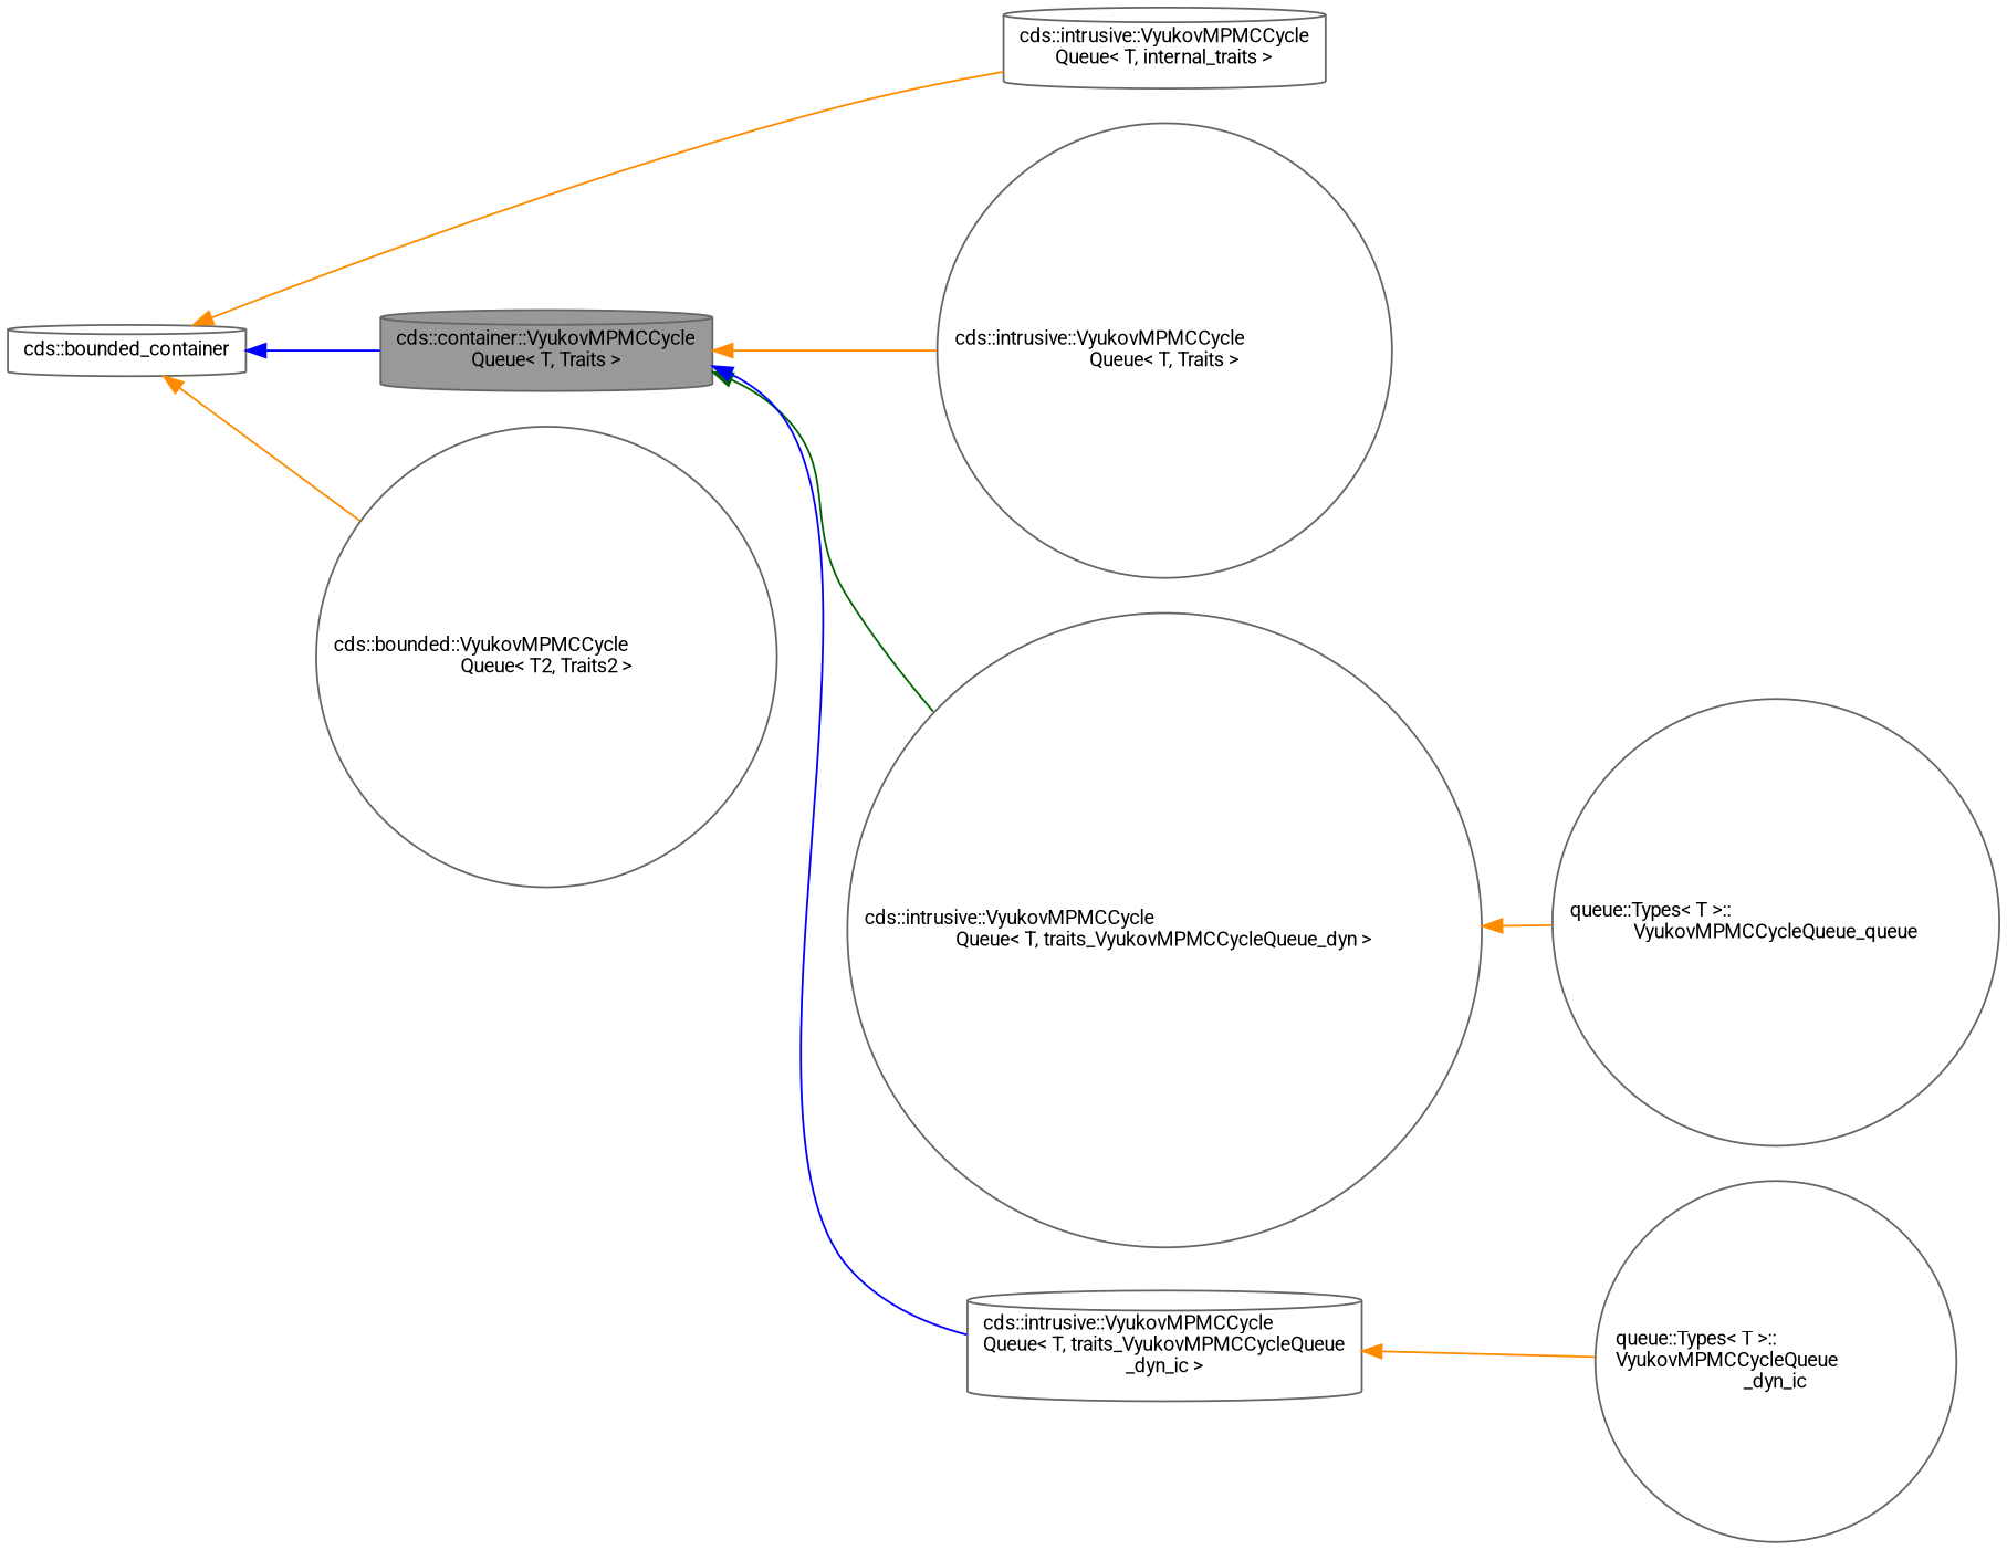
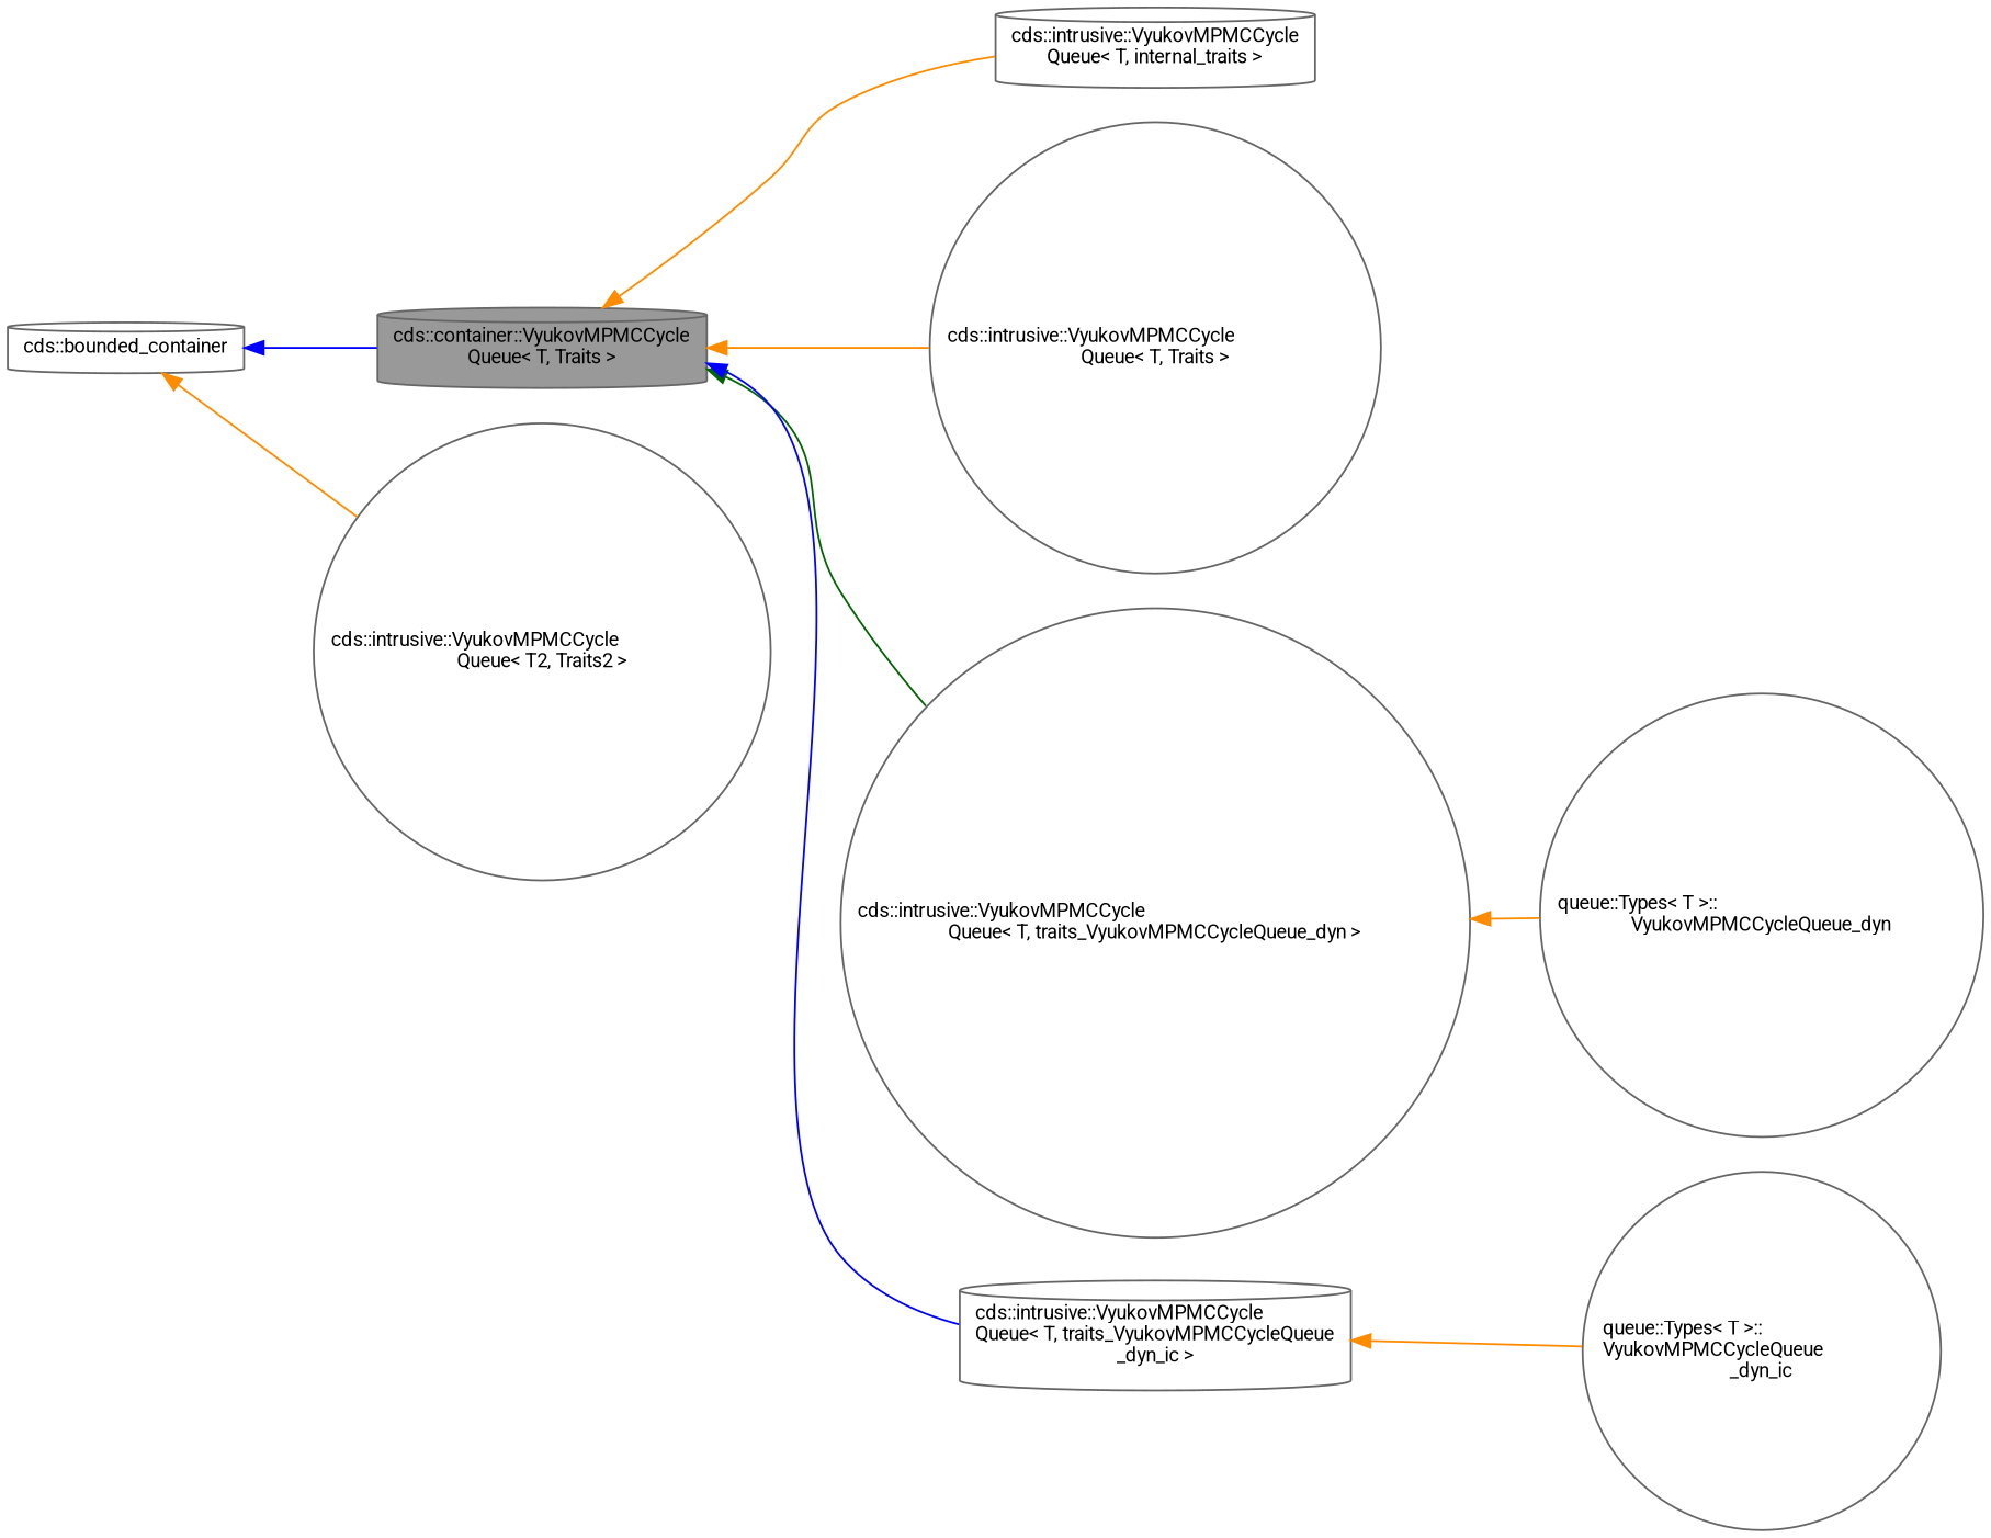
  digraph {
    fontname=Roboto
    rankdir=LR
    node [color=gray40 fillcolor=white fontname=Roboto fontsize=10 shape=circle style=filled]
    edge [color=darkorange dir=back fontname=Roboto fontsize=10 labelfontname=Helvetica labelfontsize=10 style=solid]
    n1 [fillcolor=grey60 fontcolor=black height=0.2 label="cds::container::VyukovMPMCCycle\lQueue\< T, Traits \>" shape=cylinder width=0.4]
    n2 [height=0.2 label="cds::intrusive::VyukovMPMCCycle\lQueue\< T, Traits \>" width=0.4]
    n3 [height=0.2 label="cds::intrusive::VyukovMPMCCycle\lQueue\< T, internal_traits \>" shape=cylinder width=0.4]
    n4 [height=0.2 label="cds::intrusive::VyukovMPMCCycle\lQueue\< T, traits_VyukovMPMCCycleQueue_dyn \>" width=0.4]
    n5 [height=0.2 label="cds::intrusive::VyukovMPMCCycle\lQueue\< T, traits_VyukovMPMCCycleQueue\l_dyn_ic \>" shape=cylinder width=0.4]
-   n6 [height=0.2 label="cds::bounded::VyukovMPMCCycle\lQueue\< T2, Traits2 \>" width=0.4]
-   n7 [height=0.2 label="queue::Types\< T \>::\lVyukovMPMCCycleQueue_queue" width=0.4]
+   n6 [height=0.2 label="cds::intrusive::VyukovMPMCCycle\lQueue\< T2, Traits2 \>" width=0.4]
+   n7 [height=0.2 label="queue::Types\< T \>::\lVyukovMPMCCycleQueue_dyn" width=0.4]
    n8 [height=0.2 label="queue::Types\< T \>::\lVyukovMPMCCycleQueue\l_dyn_ic" width=0.4]
    n9 [height=0.2 label="cds::bounded_container" shape=cylinder width=0.4]
    n1 -> n2
-   n9 -> n3
+   n1 -> n3
    n1 -> n4 [color=darkgreen]
    n1 -> n5 [color=blue]
    n4 -> n7
    n5 -> n8
    n9 -> n1 [color=blue]
    n9 -> n6
  }
